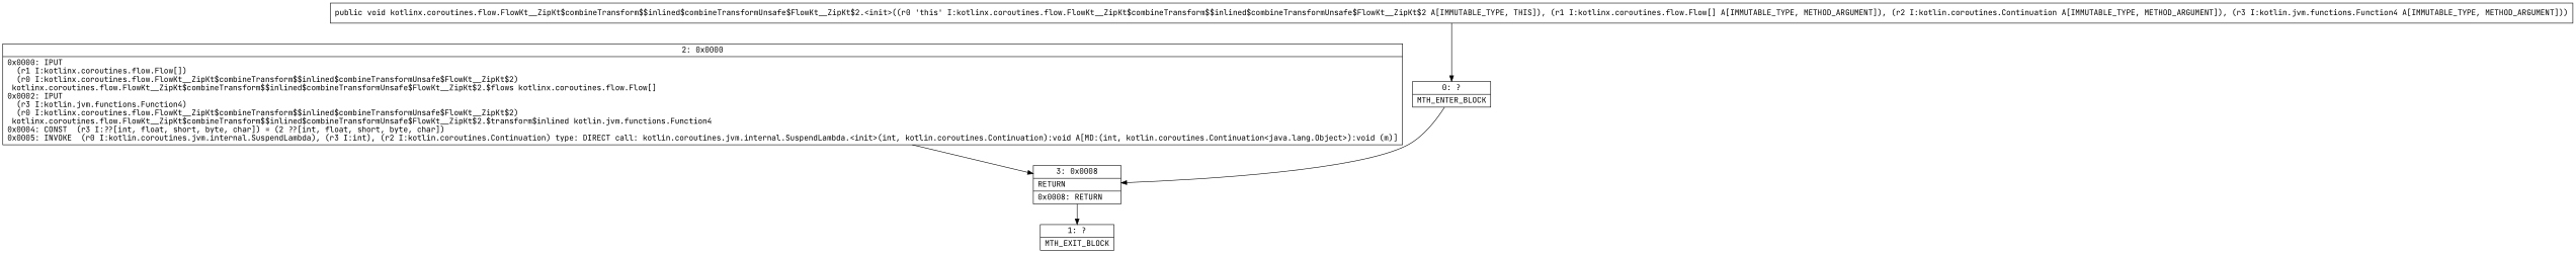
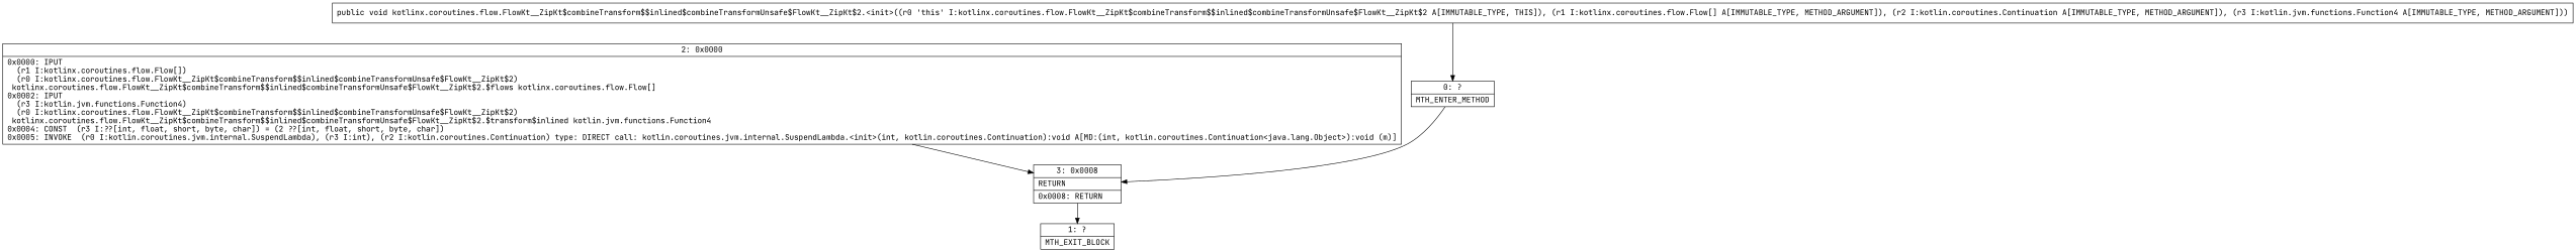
  digraph {
    fontname="JetBrains Mono"
    node [fontname="JetBrains Mono" shape=record]
    edge [fontname="JetBrains Mono"]
-   n1 [label="{0\:\ ?|MTH_ENTER_BLOCK\l}"]
+   n1 [label="{0\:\ ?|MTH_ENTER_METHOD\l}"]
    n2 [label="{3\:\ 0x0008|RETURN\l|0x0008: RETURN   \l}"]
    n3 [label="{2\:\ 0x0000|0x0000: IPUT  \l  (r1 I:kotlinx.coroutines.flow.Flow[])\l  (r0 I:kotlinx.coroutines.flow.FlowKt__ZipKt$combineTransform$$inlined$combineTransformUnsafe$FlowKt__ZipKt$2)\l kotlinx.coroutines.flow.FlowKt__ZipKt$combineTransform$$inlined$combineTransformUnsafe$FlowKt__ZipKt$2.$flows kotlinx.coroutines.flow.Flow[] \l0x0002: IPUT  \l  (r3 I:kotlin.jvm.functions.Function4)\l  (r0 I:kotlinx.coroutines.flow.FlowKt__ZipKt$combineTransform$$inlined$combineTransformUnsafe$FlowKt__ZipKt$2)\l kotlinx.coroutines.flow.FlowKt__ZipKt$combineTransform$$inlined$combineTransformUnsafe$FlowKt__ZipKt$2.$transform$inlined kotlin.jvm.functions.Function4 \l0x0004: CONST  (r3 I:??[int, float, short, byte, char]) = (2 ??[int, float, short, byte, char]) \l0x0005: INVOKE  (r0 I:kotlin.coroutines.jvm.internal.SuspendLambda), (r3 I:int), (r2 I:kotlin.coroutines.Continuation) type: DIRECT call: kotlin.coroutines.jvm.internal.SuspendLambda.\<init\>(int, kotlin.coroutines.Continuation):void A[MD:(int, kotlin.coroutines.Continuation\<java.lang.Object\>):void (m)]\l}"]
    n4 [label="{1\:\ ?|MTH_EXIT_BLOCK\l}"]
    n5 [label="{public void kotlinx.coroutines.flow.FlowKt__ZipKt$combineTransform$$inlined$combineTransformUnsafe$FlowKt__ZipKt$2.\<init\>((r0 'this' I:kotlinx.coroutines.flow.FlowKt__ZipKt$combineTransform$$inlined$combineTransformUnsafe$FlowKt__ZipKt$2 A[IMMUTABLE_TYPE, THIS]), (r1 I:kotlinx.coroutines.flow.Flow[] A[IMMUTABLE_TYPE, METHOD_ARGUMENT]), (r2 I:kotlin.coroutines.Continuation A[IMMUTABLE_TYPE, METHOD_ARGUMENT]), (r3 I:kotlin.jvm.functions.Function4 A[IMMUTABLE_TYPE, METHOD_ARGUMENT])) }"]
    n1 -> n2
    n2 -> n4
    n3 -> n2
    n5 -> n1
  }
